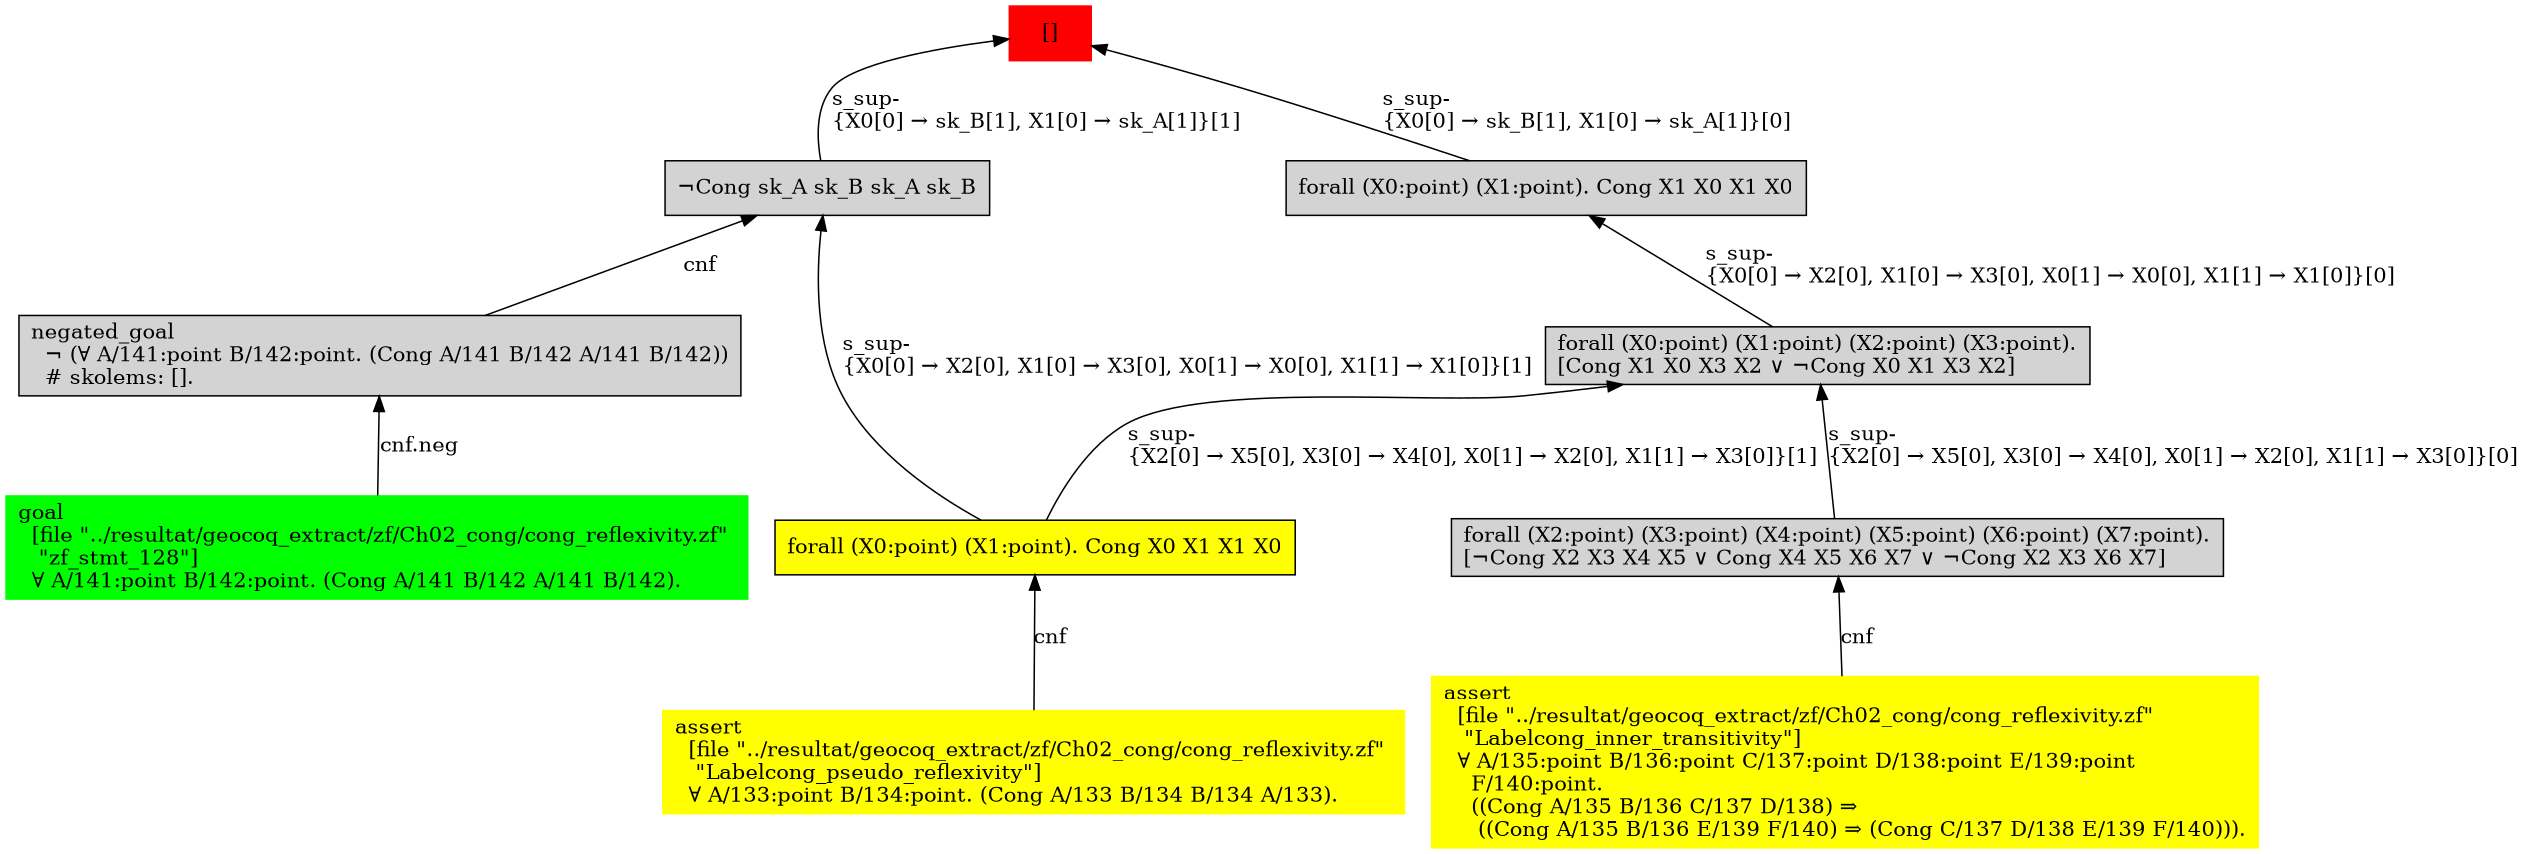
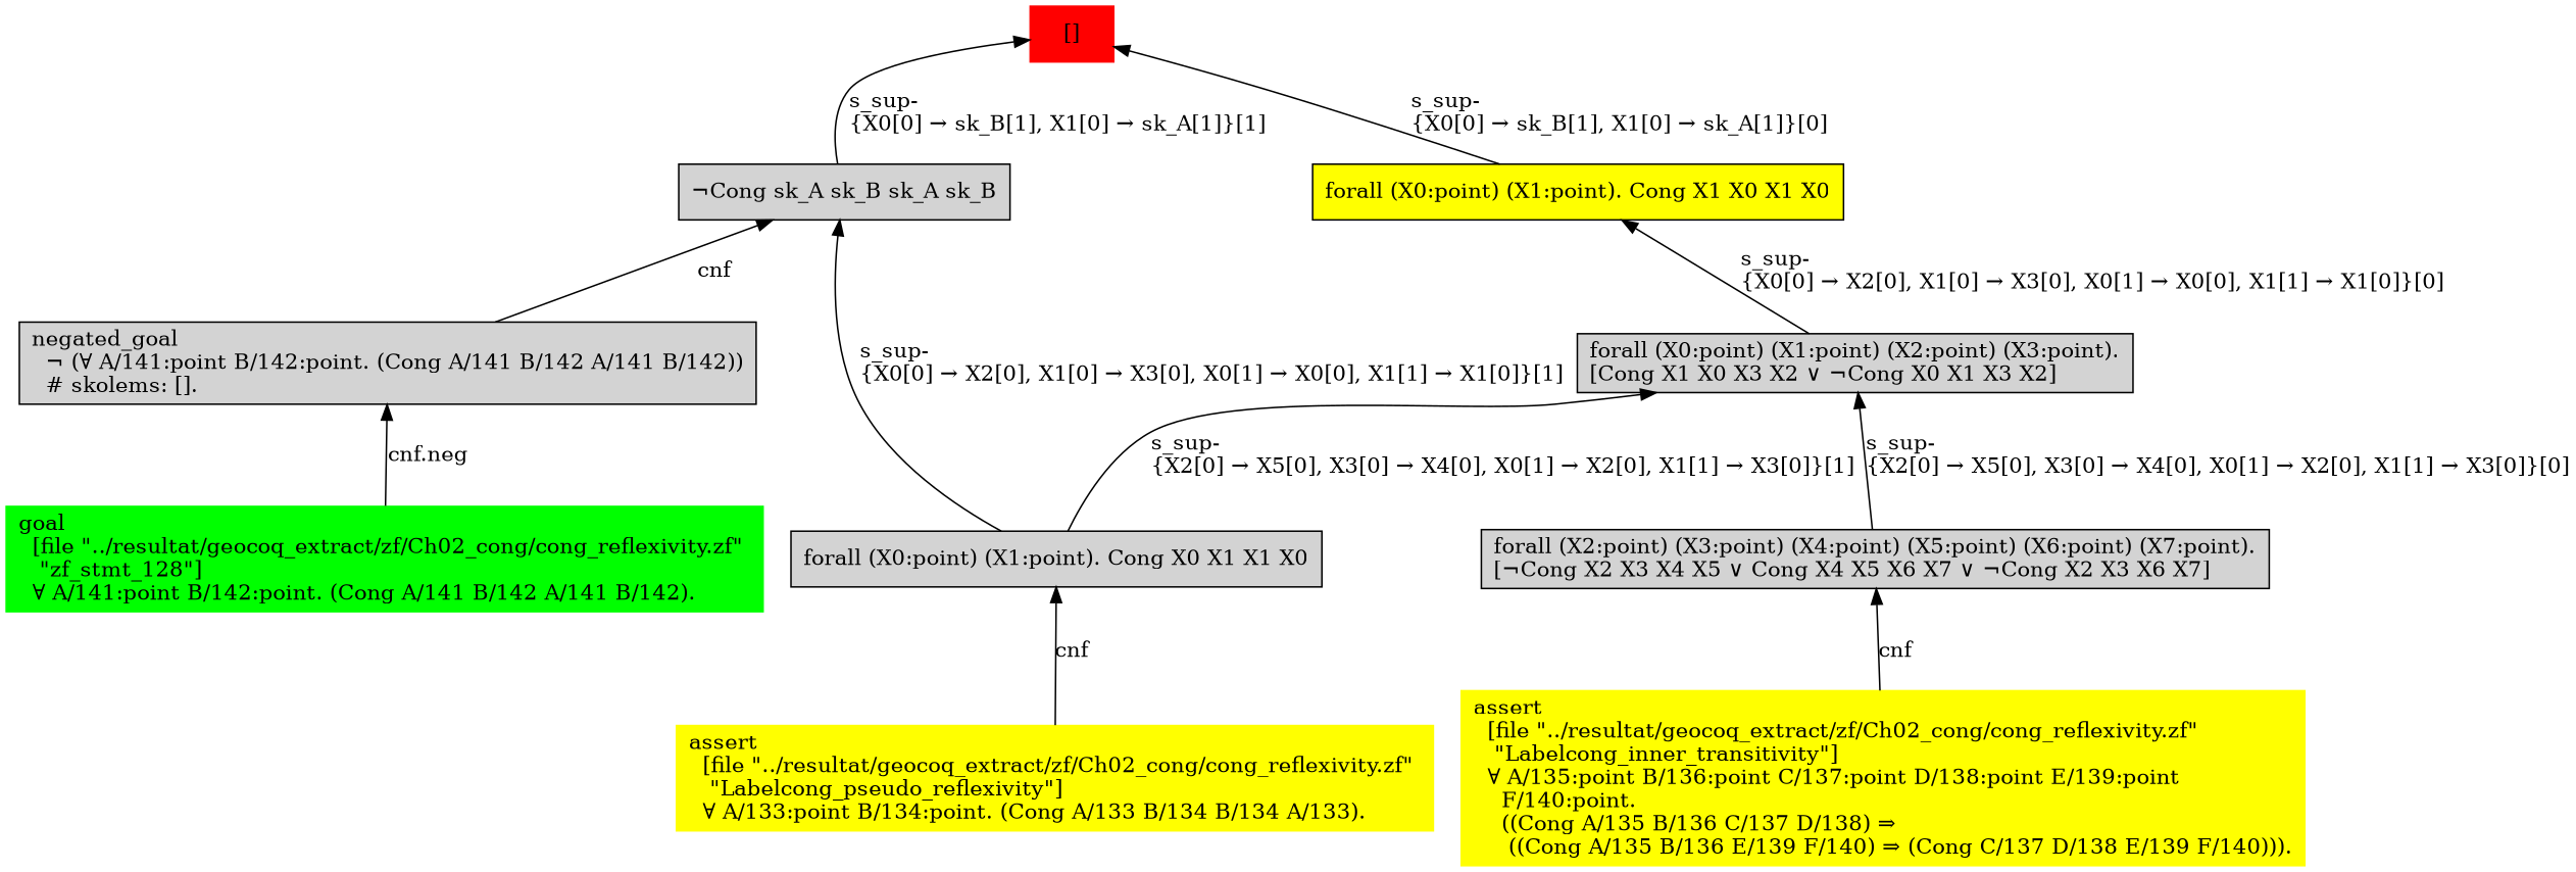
  digraph {
    node [shape=box style=filled]
    edge [dir=back]
    n1 [color=red label="[]"]
    n2 [label="¬Cong sk_A sk_B sk_A sk_B\l"]
-   n3 [label="forall (X0:point) (X1:point). Cong X1 X0 X1 X0\l"]
+   n3 [label="forall (X0:point) (X1:point). Cong X1 X0 X1 X0\l" fillcolor=yellow]
    n4 [label="negated_goal\l  ¬ (∀ A/141:point B/142:point. (Cong A/141 B/142 A/141 B/142))\l  # skolems: [].\l"]
-   n5 [label="forall (X0:point) (X1:point). Cong X0 X1 X1 X0\l" fillcolor=yellow]
+   n5 [label="forall (X0:point) (X1:point). Cong X0 X1 X1 X0\l"]
    n6 [label="forall (X0:point) (X1:point) (X2:point) (X3:point).\l[Cong X1 X0 X3 X2 ∨ ¬Cong X0 X1 X3 X2]\l"]
    n7 [color=green label="goal\l  [file \"../resultat/geocoq_extract/zf/Ch02_cong/cong_reflexivity.zf\" \l   \"zf_stmt_128\"]\l  ∀ A/141:point B/142:point. (Cong A/141 B/142 A/141 B/142).\l"]
    n8 [label="forall (X2:point) (X3:point) (X4:point) (X5:point) (X6:point) (X7:point).\l[¬Cong X2 X3 X4 X5 ∨ Cong X4 X5 X6 X7 ∨ ¬Cong X2 X3 X6 X7]\l"]
    n9 [color=yellow label="assert\l  [file \"../resultat/geocoq_extract/zf/Ch02_cong/cong_reflexivity.zf\" \l   \"Labelcong_pseudo_reflexivity\"]\l  ∀ A/133:point B/134:point. (Cong A/133 B/134 B/134 A/133).\l"]
    n10 [color=yellow label="assert\l  [file \"../resultat/geocoq_extract/zf/Ch02_cong/cong_reflexivity.zf\" \l   \"Labelcong_inner_transitivity\"]\l  ∀ A/135:point B/136:point C/137:point D/138:point E/139:point \l    F/140:point.\l    ((Cong A/135 B/136 C/137 D/138) ⇒\l     ((Cong A/135 B/136 E/139 F/140) ⇒ (Cong C/137 D/138 E/139 F/140))).\l"]
    n1 -> n2 [label="s_sup-\l\{X0[0] → sk_B[1], X1[0] → sk_A[1]\}[1]\l"]
    n1 -> n3 [label="s_sup-\l\{X0[0] → sk_B[1], X1[0] → sk_A[1]\}[0]\l"]
    n2 -> n4 [label=cnf]
    n2 -> n5 [label="s_sup-\l\{X0[0] → X2[0], X1[0] → X3[0], X0[1] → X0[0], X1[1] → X1[0]\}[1]\l"]
    n3 -> n6 [label="s_sup-\l\{X0[0] → X2[0], X1[0] → X3[0], X0[1] → X0[0], X1[1] → X1[0]\}[0]\l"]
    n4 -> n7 [label="cnf.neg"]
    n5 -> n9 [label=cnf]
    n6 -> n5 [label="s_sup-\l\{X2[0] → X5[0], X3[0] → X4[0], X0[1] → X2[0], X1[1] → X3[0]\}[1]\l"]
    n6 -> n8 [label="s_sup-\l\{X2[0] → X5[0], X3[0] → X4[0], X0[1] → X2[0], X1[1] → X3[0]\}[0]\l"]
    n8 -> n10 [label=cnf]
  }
